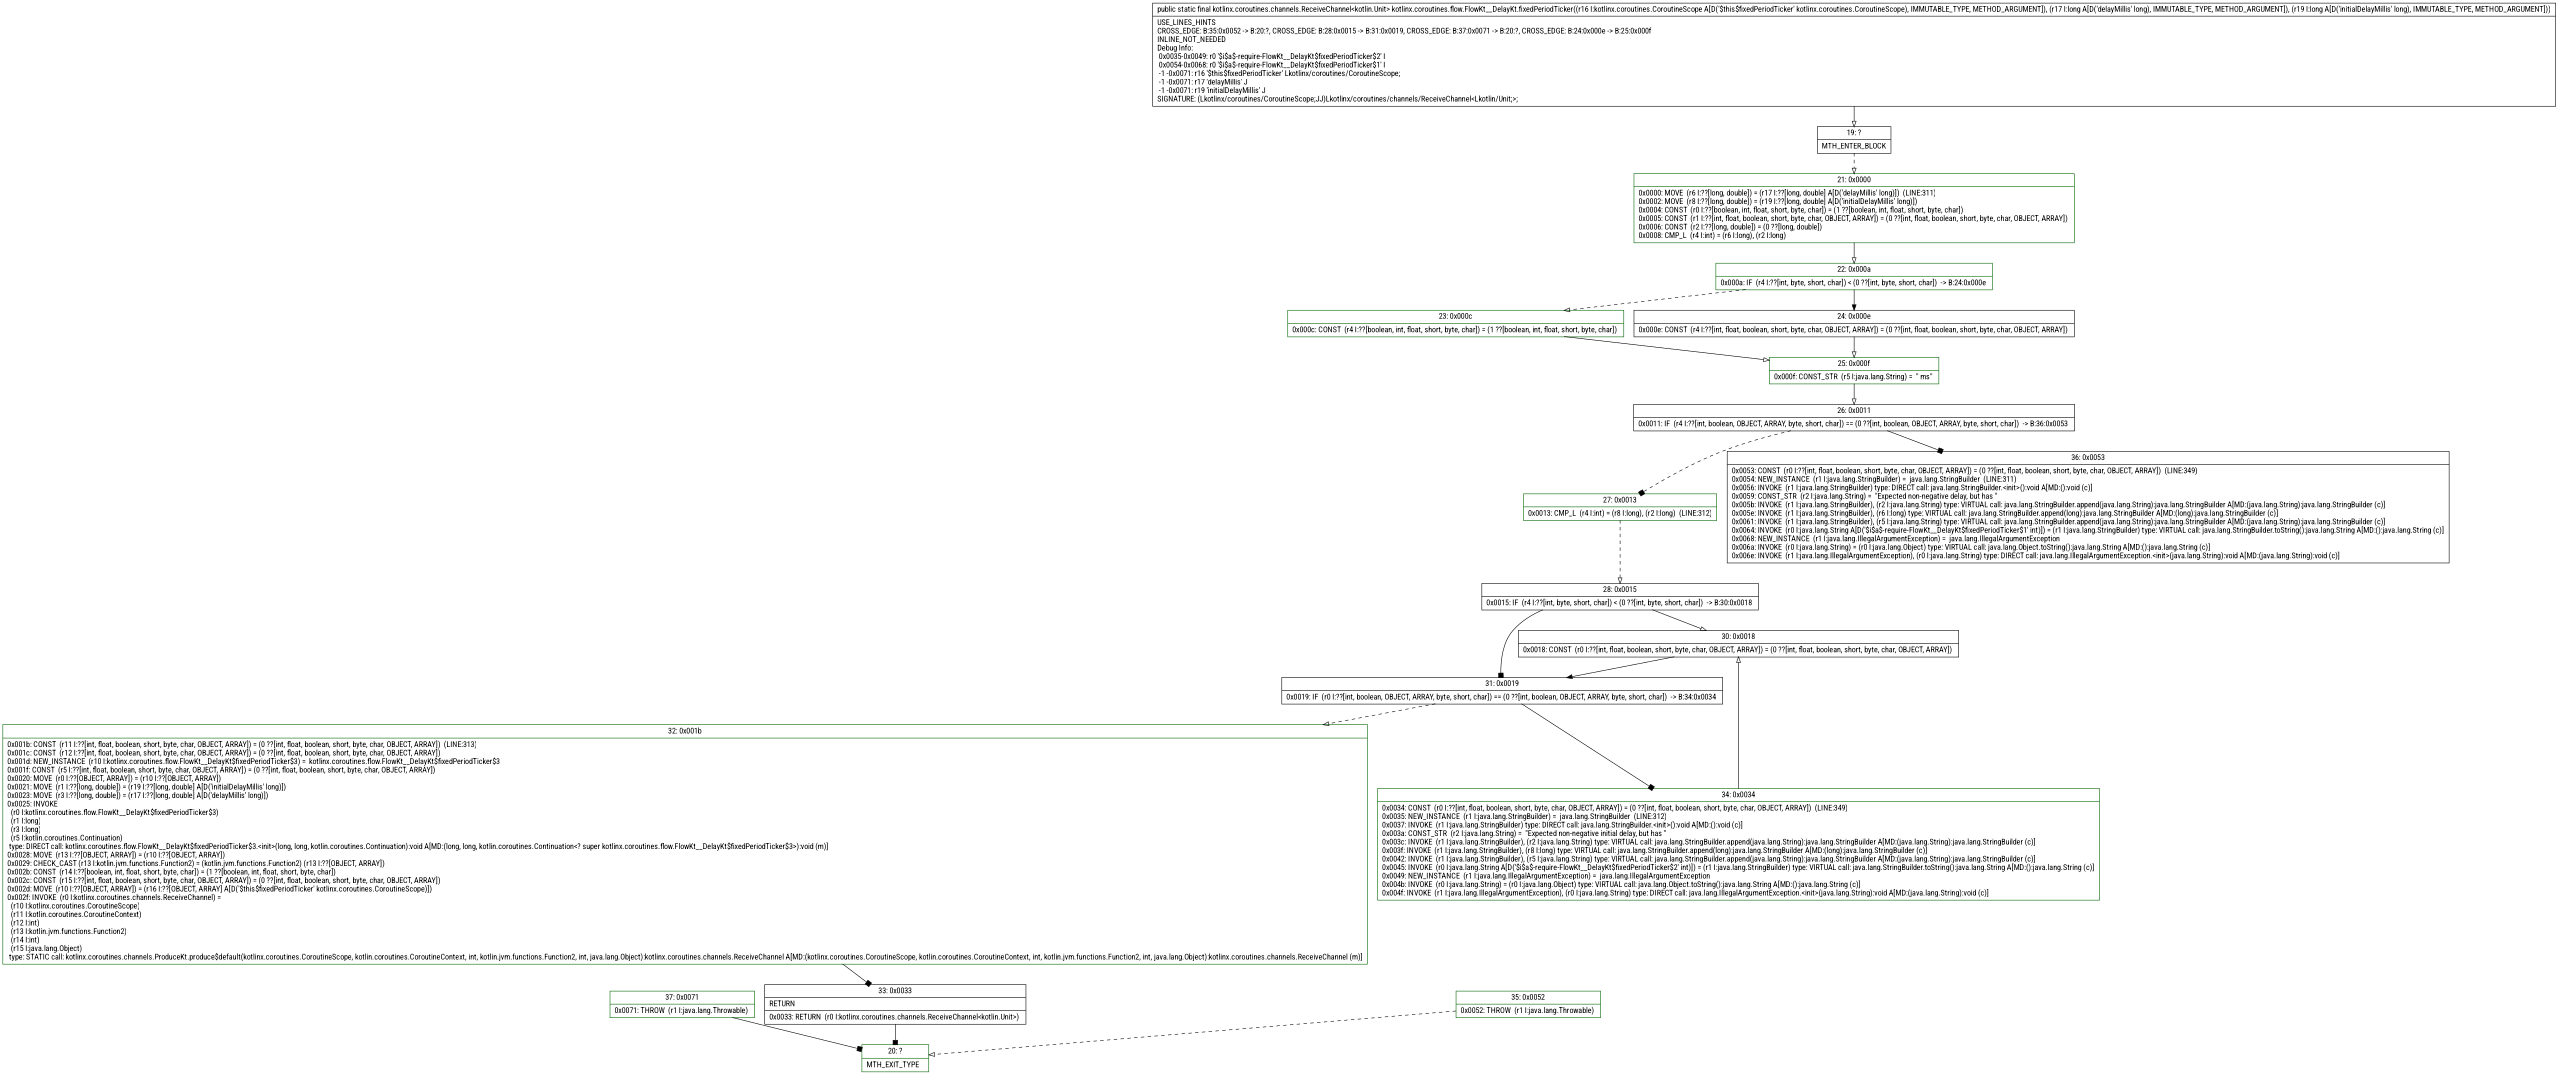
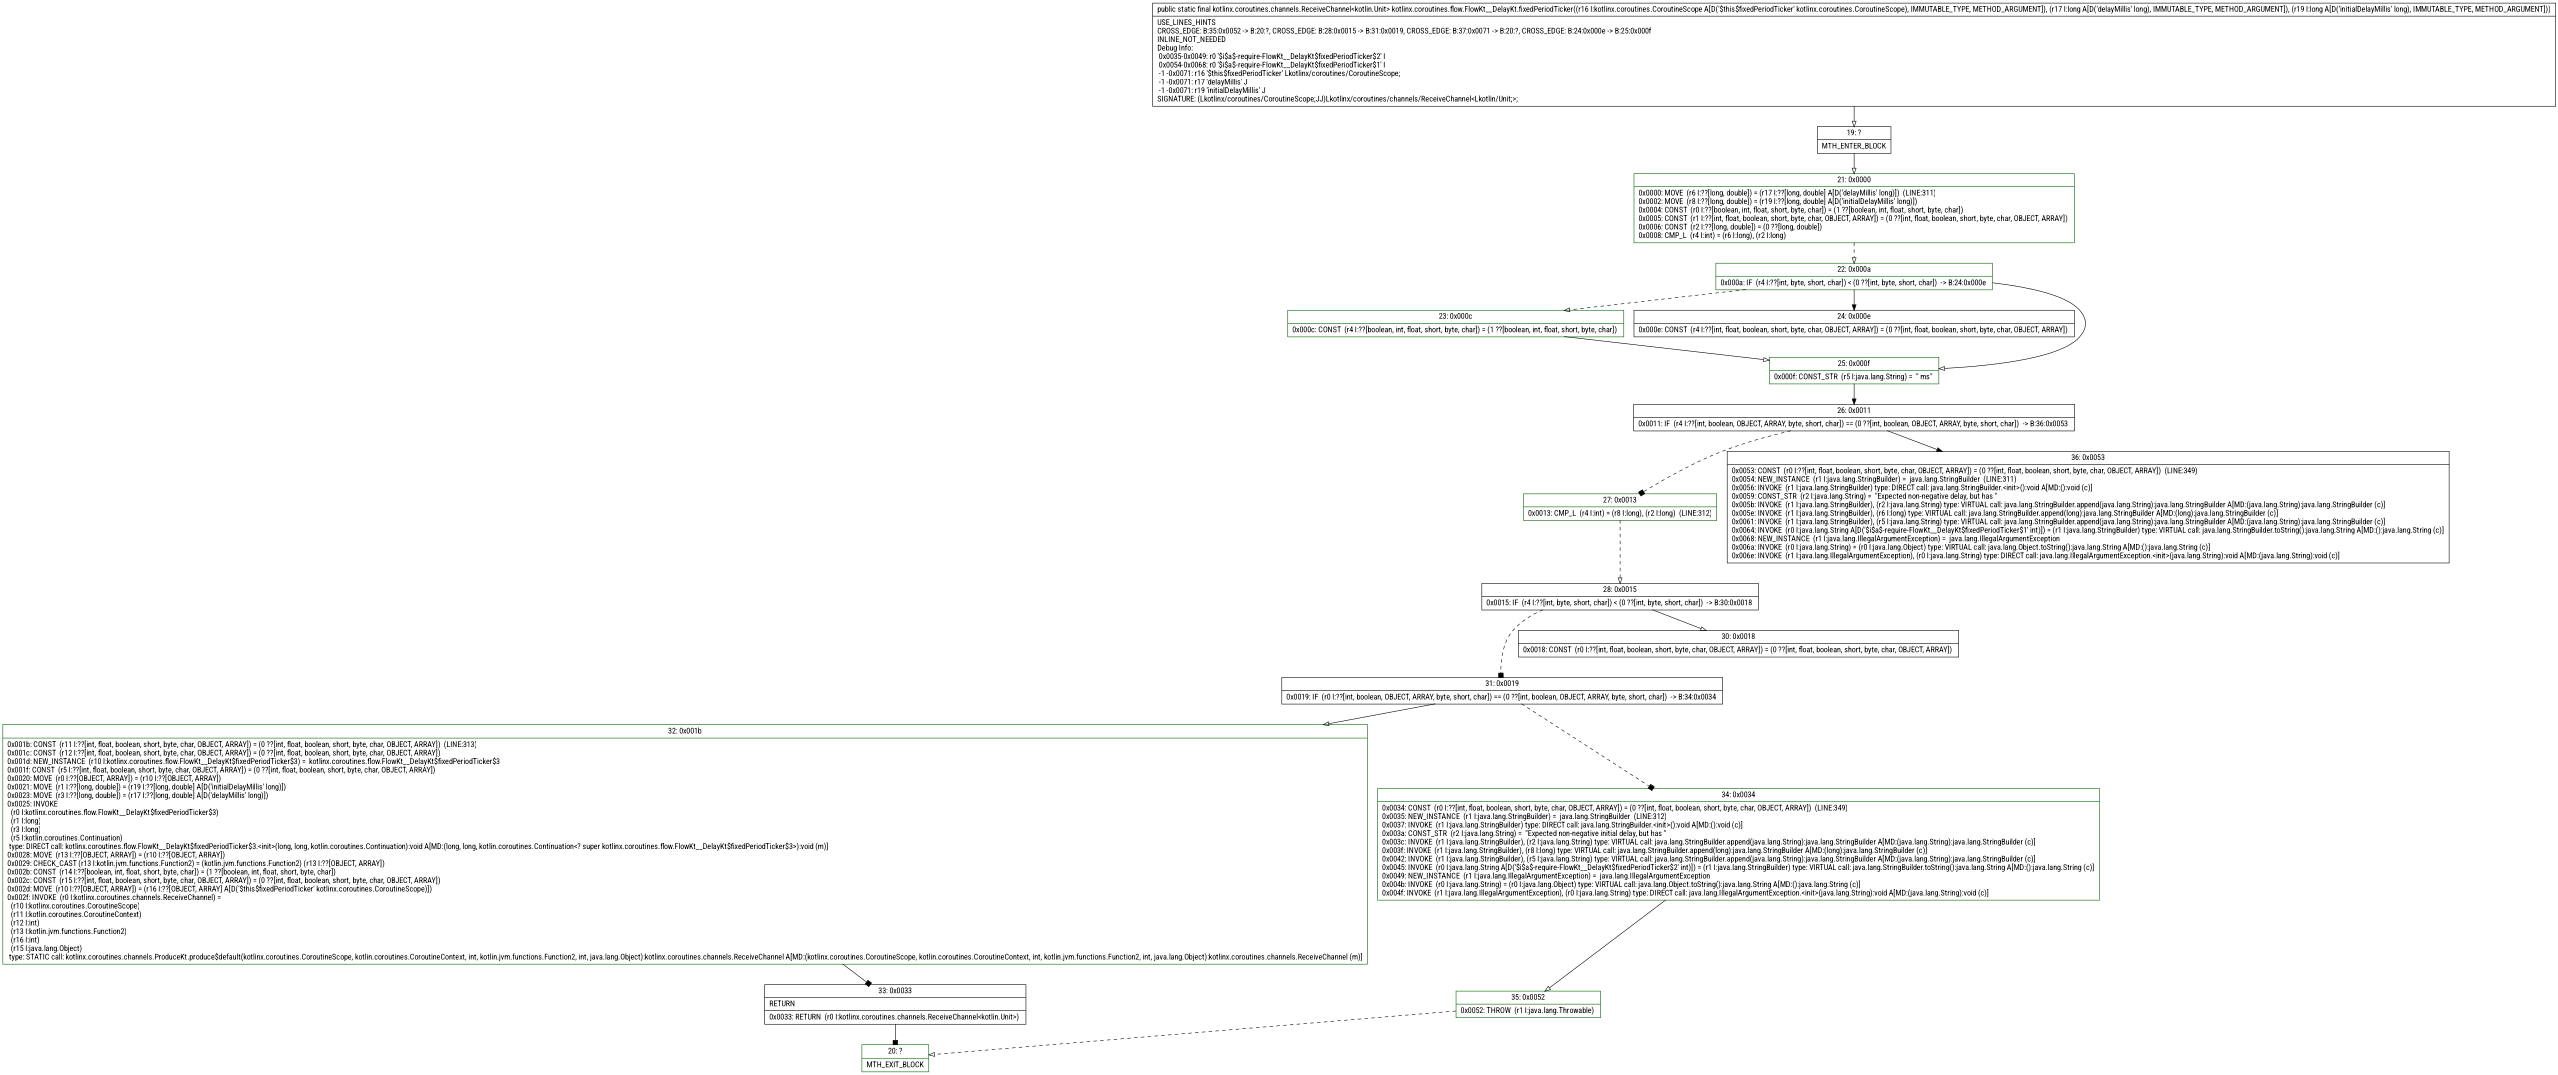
  digraph {
    fontname="Roboto Condensed"
    node [color=darkgreen fontname="Roboto Condensed" shape=record]
    edge [arrowhead=onormal fontname="Roboto Condensed"]
    n1 [color=black label="{19\:\ ?|MTH_ENTER_BLOCK\l}"]
    n2 [label="{21\:\ 0x0000|0x0000: MOVE  (r6 I:??[long, double]) = (r17 I:??[long, double] A[D('delayMillis' long)])  (LINE:311)\l0x0002: MOVE  (r8 I:??[long, double]) = (r19 I:??[long, double] A[D('initialDelayMillis' long)]) \l0x0004: CONST  (r0 I:??[boolean, int, float, short, byte, char]) = (1 ??[boolean, int, float, short, byte, char]) \l0x0005: CONST  (r1 I:??[int, float, boolean, short, byte, char, OBJECT, ARRAY]) = (0 ??[int, float, boolean, short, byte, char, OBJECT, ARRAY]) \l0x0006: CONST  (r2 I:??[long, double]) = (0 ??[long, double]) \l0x0008: CMP_L  (r4 I:int) = (r6 I:long), (r2 I:long) \l}"]
    n3 [label="{22\:\ 0x000a|0x000a: IF  (r4 I:??[int, byte, short, char]) \< (0 ??[int, byte, short, char])  \-\> B:24:0x000e \l}"]
    n4 [label="{23\:\ 0x000c|0x000c: CONST  (r4 I:??[boolean, int, float, short, byte, char]) = (1 ??[boolean, int, float, short, byte, char]) \l}"]
    n5 [color=black label="{24\:\ 0x000e|0x000e: CONST  (r4 I:??[int, float, boolean, short, byte, char, OBJECT, ARRAY]) = (0 ??[int, float, boolean, short, byte, char, OBJECT, ARRAY]) \l}"]
    n6 [label="{25\:\ 0x000f|0x000f: CONST_STR  (r5 I:java.lang.String) =  \" ms\" \l}"]
    n7 [color=black label="{26\:\ 0x0011|0x0011: IF  (r4 I:??[int, boolean, OBJECT, ARRAY, byte, short, char]) == (0 ??[int, boolean, OBJECT, ARRAY, byte, short, char])  \-\> B:36:0x0053 \l}"]
    n8 [label="{27\:\ 0x0013|0x0013: CMP_L  (r4 I:int) = (r8 I:long), (r2 I:long)  (LINE:312)\l}"]
    n9 [color=black label="{36\:\ 0x0053|0x0053: CONST  (r0 I:??[int, float, boolean, short, byte, char, OBJECT, ARRAY]) = (0 ??[int, float, boolean, short, byte, char, OBJECT, ARRAY])  (LINE:349)\l0x0054: NEW_INSTANCE  (r1 I:java.lang.StringBuilder) =  java.lang.StringBuilder  (LINE:311)\l0x0056: INVOKE  (r1 I:java.lang.StringBuilder) type: DIRECT call: java.lang.StringBuilder.\<init\>():void A[MD:():void (c)]\l0x0059: CONST_STR  (r2 I:java.lang.String) =  \"Expected non\-negative delay, but has \" \l0x005b: INVOKE  (r1 I:java.lang.StringBuilder), (r2 I:java.lang.String) type: VIRTUAL call: java.lang.StringBuilder.append(java.lang.String):java.lang.StringBuilder A[MD:(java.lang.String):java.lang.StringBuilder (c)]\l0x005e: INVOKE  (r1 I:java.lang.StringBuilder), (r6 I:long) type: VIRTUAL call: java.lang.StringBuilder.append(long):java.lang.StringBuilder A[MD:(long):java.lang.StringBuilder (c)]\l0x0061: INVOKE  (r1 I:java.lang.StringBuilder), (r5 I:java.lang.String) type: VIRTUAL call: java.lang.StringBuilder.append(java.lang.String):java.lang.StringBuilder A[MD:(java.lang.String):java.lang.StringBuilder (c)]\l0x0064: INVOKE  (r0 I:java.lang.String A[D('$i$a$\-require\-FlowKt__DelayKt$fixedPeriodTicker$1' int)]) = (r1 I:java.lang.StringBuilder) type: VIRTUAL call: java.lang.StringBuilder.toString():java.lang.String A[MD:():java.lang.String (c)]\l0x0068: NEW_INSTANCE  (r1 I:java.lang.IllegalArgumentException) =  java.lang.IllegalArgumentException \l0x006a: INVOKE  (r0 I:java.lang.String) = (r0 I:java.lang.Object) type: VIRTUAL call: java.lang.Object.toString():java.lang.String A[MD:():java.lang.String (c)]\l0x006e: INVOKE  (r1 I:java.lang.IllegalArgumentException), (r0 I:java.lang.String) type: DIRECT call: java.lang.IllegalArgumentException.\<init\>(java.lang.String):void A[MD:(java.lang.String):void (c)]\l}"]
    n10 [color=black label="{28\:\ 0x0015|0x0015: IF  (r4 I:??[int, byte, short, char]) \< (0 ??[int, byte, short, char])  \-\> B:30:0x0018 \l}"]
    n11 [color=black label="{30\:\ 0x0018|0x0018: CONST  (r0 I:??[int, float, boolean, short, byte, char, OBJECT, ARRAY]) = (0 ??[int, float, boolean, short, byte, char, OBJECT, ARRAY]) \l}"]
    n12 [color=black label="{31\:\ 0x0019|0x0019: IF  (r0 I:??[int, boolean, OBJECT, ARRAY, byte, short, char]) == (0 ??[int, boolean, OBJECT, ARRAY, byte, short, char])  \-\> B:34:0x0034 \l}"]
-   n13 [label="{32\:\ 0x001b|0x001b: CONST  (r11 I:??[int, float, boolean, short, byte, char, OBJECT, ARRAY]) = (0 ??[int, float, boolean, short, byte, char, OBJECT, ARRAY])  (LINE:313)\l0x001c: CONST  (r12 I:??[int, float, boolean, short, byte, char, OBJECT, ARRAY]) = (0 ??[int, float, boolean, short, byte, char, OBJECT, ARRAY]) \l0x001d: NEW_INSTANCE  (r10 I:kotlinx.coroutines.flow.FlowKt__DelayKt$fixedPeriodTicker$3) =  kotlinx.coroutines.flow.FlowKt__DelayKt$fixedPeriodTicker$3 \l0x001f: CONST  (r5 I:??[int, float, boolean, short, byte, char, OBJECT, ARRAY]) = (0 ??[int, float, boolean, short, byte, char, OBJECT, ARRAY]) \l0x0020: MOVE  (r0 I:??[OBJECT, ARRAY]) = (r10 I:??[OBJECT, ARRAY]) \l0x0021: MOVE  (r1 I:??[long, double]) = (r19 I:??[long, double] A[D('initialDelayMillis' long)]) \l0x0023: MOVE  (r3 I:??[long, double]) = (r17 I:??[long, double] A[D('delayMillis' long)]) \l0x0025: INVOKE  \l  (r0 I:kotlinx.coroutines.flow.FlowKt__DelayKt$fixedPeriodTicker$3)\l  (r1 I:long)\l  (r3 I:long)\l  (r5 I:kotlin.coroutines.Continuation)\l type: DIRECT call: kotlinx.coroutines.flow.FlowKt__DelayKt$fixedPeriodTicker$3.\<init\>(long, long, kotlin.coroutines.Continuation):void A[MD:(long, long, kotlin.coroutines.Continuation\<? super kotlinx.coroutines.flow.FlowKt__DelayKt$fixedPeriodTicker$3\>):void (m)]\l0x0028: MOVE  (r13 I:??[OBJECT, ARRAY]) = (r10 I:??[OBJECT, ARRAY]) \l0x0029: CHECK_CAST (r13 I:kotlin.jvm.functions.Function2) = (kotlin.jvm.functions.Function2) (r13 I:??[OBJECT, ARRAY]) \l0x002b: CONST  (r14 I:??[boolean, int, float, short, byte, char]) = (1 ??[boolean, int, float, short, byte, char]) \l0x002c: CONST  (r15 I:??[int, float, boolean, short, byte, char, OBJECT, ARRAY]) = (0 ??[int, float, boolean, short, byte, char, OBJECT, ARRAY]) \l0x002d: MOVE  (r10 I:??[OBJECT, ARRAY]) = (r16 I:??[OBJECT, ARRAY] A[D('$this$fixedPeriodTicker' kotlinx.coroutines.CoroutineScope)]) \l0x002f: INVOKE  (r0 I:kotlinx.coroutines.channels.ReceiveChannel) = \l  (r10 I:kotlinx.coroutines.CoroutineScope)\l  (r11 I:kotlin.coroutines.CoroutineContext)\l  (r12 I:int)\l  (r13 I:kotlin.jvm.functions.Function2)\l  (r14 I:int)\l  (r15 I:java.lang.Object)\l type: STATIC call: kotlinx.coroutines.channels.ProduceKt.produce$default(kotlinx.coroutines.CoroutineScope, kotlin.coroutines.CoroutineContext, int, kotlin.jvm.functions.Function2, int, java.lang.Object):kotlinx.coroutines.channels.ReceiveChannel A[MD:(kotlinx.coroutines.CoroutineScope, kotlin.coroutines.CoroutineContext, int, kotlin.jvm.functions.Function2, int, java.lang.Object):kotlinx.coroutines.channels.ReceiveChannel (m)]\l}"]
+   n13 [label="{32\:\ 0x001b|0x001b: CONST  (r11 I:??[int, float, boolean, short, byte, char, OBJECT, ARRAY]) = (0 ??[int, float, boolean, short, byte, char, OBJECT, ARRAY])  (LINE:313)\l0x001c: CONST  (r12 I:??[int, float, boolean, short, byte, char, OBJECT, ARRAY]) = (0 ??[int, float, boolean, short, byte, char, OBJECT, ARRAY]) \l0x001d: NEW_INSTANCE  (r10 I:kotlinx.coroutines.flow.FlowKt__DelayKt$fixedPeriodTicker$3) =  kotlinx.coroutines.flow.FlowKt__DelayKt$fixedPeriodTicker$3 \l0x001f: CONST  (r5 I:??[int, float, boolean, short, byte, char, OBJECT, ARRAY]) = (0 ??[int, float, boolean, short, byte, char, OBJECT, ARRAY]) \l0x0020: MOVE  (r0 I:??[OBJECT, ARRAY]) = (r10 I:??[OBJECT, ARRAY]) \l0x0021: MOVE  (r1 I:??[long, double]) = (r19 I:??[long, double] A[D('initialDelayMillis' long)]) \l0x0023: MOVE  (r3 I:??[long, double]) = (r17 I:??[long, double] A[D('delayMillis' long)]) \l0x0025: INVOKE  \l  (r0 I:kotlinx.coroutines.flow.FlowKt__DelayKt$fixedPeriodTicker$3)\l  (r1 I:long)\l  (r3 I:long)\l  (r5 I:kotlin.coroutines.Continuation)\l type: DIRECT call: kotlinx.coroutines.flow.FlowKt__DelayKt$fixedPeriodTicker$3.\<init\>(long, long, kotlin.coroutines.Continuation):void A[MD:(long, long, kotlin.coroutines.Continuation\<? super kotlinx.coroutines.flow.FlowKt__DelayKt$fixedPeriodTicker$3\>):void (m)]\l0x0028: MOVE  (r13 I:??[OBJECT, ARRAY]) = (r10 I:??[OBJECT, ARRAY]) \l0x0029: CHECK_CAST (r13 I:kotlin.jvm.functions.Function2) = (kotlin.jvm.functions.Function2) (r13 I:??[OBJECT, ARRAY]) \l0x002b: CONST  (r14 I:??[boolean, int, float, short, byte, char]) = (1 ??[boolean, int, float, short, byte, char]) \l0x002c: CONST  (r15 I:??[int, float, boolean, short, byte, char, OBJECT, ARRAY]) = (0 ??[int, float, boolean, short, byte, char, OBJECT, ARRAY]) \l0x002d: MOVE  (r10 I:??[OBJECT, ARRAY]) = (r16 I:??[OBJECT, ARRAY] A[D('$this$fixedPeriodTicker' kotlinx.coroutines.CoroutineScope)]) \l0x002f: INVOKE  (r0 I:kotlinx.coroutines.channels.ReceiveChannel) = \l  (r10 I:kotlinx.coroutines.CoroutineScope)\l  (r11 I:kotlin.coroutines.CoroutineContext)\l  (r12 I:int)\l  (r13 I:kotlin.jvm.functions.Function2)\l  (r16 I:int)\l  (r15 I:java.lang.Object)\l type: STATIC call: kotlinx.coroutines.channels.ProduceKt.produce$default(kotlinx.coroutines.CoroutineScope, kotlin.coroutines.CoroutineContext, int, kotlin.jvm.functions.Function2, int, java.lang.Object):kotlinx.coroutines.channels.ReceiveChannel A[MD:(kotlinx.coroutines.CoroutineScope, kotlin.coroutines.CoroutineContext, int, kotlin.jvm.functions.Function2, int, java.lang.Object):kotlinx.coroutines.channels.ReceiveChannel (m)]\l}"]
    n14 [label="{34\:\ 0x0034|0x0034: CONST  (r0 I:??[int, float, boolean, short, byte, char, OBJECT, ARRAY]) = (0 ??[int, float, boolean, short, byte, char, OBJECT, ARRAY])  (LINE:349)\l0x0035: NEW_INSTANCE  (r1 I:java.lang.StringBuilder) =  java.lang.StringBuilder  (LINE:312)\l0x0037: INVOKE  (r1 I:java.lang.StringBuilder) type: DIRECT call: java.lang.StringBuilder.\<init\>():void A[MD:():void (c)]\l0x003a: CONST_STR  (r2 I:java.lang.String) =  \"Expected non\-negative initial delay, but has \" \l0x003c: INVOKE  (r1 I:java.lang.StringBuilder), (r2 I:java.lang.String) type: VIRTUAL call: java.lang.StringBuilder.append(java.lang.String):java.lang.StringBuilder A[MD:(java.lang.String):java.lang.StringBuilder (c)]\l0x003f: INVOKE  (r1 I:java.lang.StringBuilder), (r8 I:long) type: VIRTUAL call: java.lang.StringBuilder.append(long):java.lang.StringBuilder A[MD:(long):java.lang.StringBuilder (c)]\l0x0042: INVOKE  (r1 I:java.lang.StringBuilder), (r5 I:java.lang.String) type: VIRTUAL call: java.lang.StringBuilder.append(java.lang.String):java.lang.StringBuilder A[MD:(java.lang.String):java.lang.StringBuilder (c)]\l0x0045: INVOKE  (r0 I:java.lang.String A[D('$i$a$\-require\-FlowKt__DelayKt$fixedPeriodTicker$2' int)]) = (r1 I:java.lang.StringBuilder) type: VIRTUAL call: java.lang.StringBuilder.toString():java.lang.String A[MD:():java.lang.String (c)]\l0x0049: NEW_INSTANCE  (r1 I:java.lang.IllegalArgumentException) =  java.lang.IllegalArgumentException \l0x004b: INVOKE  (r0 I:java.lang.String) = (r0 I:java.lang.Object) type: VIRTUAL call: java.lang.Object.toString():java.lang.String A[MD:():java.lang.String (c)]\l0x004f: INVOKE  (r1 I:java.lang.IllegalArgumentException), (r0 I:java.lang.String) type: DIRECT call: java.lang.IllegalArgumentException.\<init\>(java.lang.String):void A[MD:(java.lang.String):void (c)]\l}"]
    n15 [color=black label="{33\:\ 0x0033|RETURN\l|0x0033: RETURN  (r0 I:kotlinx.coroutines.channels.ReceiveChannel\<kotlin.Unit\>) \l}"]
    n16 [label="{35\:\ 0x0052|0x0052: THROW  (r1 I:java.lang.Throwable) \l}"]
-   n17 [label="{20\:\ ?|MTH_EXIT_TYPE\l}"]
-   n18 [label="{37\:\ 0x0071|0x0071: THROW  (r1 I:java.lang.Throwable) \l}"]
+   n17 [label="{20\:\ ?|MTH_EXIT_BLOCK\l}"]
    n19 [color=black label="{public static final kotlinx.coroutines.channels.ReceiveChannel\<kotlin.Unit\> kotlinx.coroutines.flow.FlowKt__DelayKt.fixedPeriodTicker((r16 I:kotlinx.coroutines.CoroutineScope A[D('$this$fixedPeriodTicker' kotlinx.coroutines.CoroutineScope), IMMUTABLE_TYPE, METHOD_ARGUMENT]), (r17 I:long A[D('delayMillis' long), IMMUTABLE_TYPE, METHOD_ARGUMENT]), (r19 I:long A[D('initialDelayMillis' long), IMMUTABLE_TYPE, METHOD_ARGUMENT]))  | USE_LINES_HINTS\lCROSS_EDGE: B:35:0x0052 \-\> B:20:?, CROSS_EDGE: B:28:0x0015 \-\> B:31:0x0019, CROSS_EDGE: B:37:0x0071 \-\> B:20:?, CROSS_EDGE: B:24:0x000e \-\> B:25:0x000f\lINLINE_NOT_NEEDED\lDebug Info:\l  0x0035\-0x0049: r0 '$i$a$\-require\-FlowKt__DelayKt$fixedPeriodTicker$2' I\l  0x0054\-0x0068: r0 '$i$a$\-require\-FlowKt__DelayKt$fixedPeriodTicker$1' I\l  \-1 \-0x0071: r16 '$this$fixedPeriodTicker' Lkotlinx\/coroutines\/CoroutineScope;\l  \-1 \-0x0071: r17 'delayMillis' J\l  \-1 \-0x0071: r19 'initialDelayMillis' J\lSIGNATURE: (Lkotlinx\/coroutines\/CoroutineScope;JJ)Lkotlinx\/coroutines\/channels\/ReceiveChannel\<Lkotlin\/Unit;\>;\l}"]
-   n1 -> n2 [style=dashed]
-   n2 -> n3
+   n1 -> n2
+   n2 -> n3 [style=dashed]
    n3 -> n4 [style=dashed]
    n3 -> n5 [arrowhead=normal]
    n4 -> n6
-   n5 -> n6
-   n6 -> n7
+   n3 -> n6
+   n6 -> n7 [arrowhead=normal]
    n7 -> n8 [arrowhead=box style=dashed]
-   n7 -> n9 [arrowhead=box]
+   n7 -> n9 [arrowhead=normal]
    n8 -> n10 [style=dashed]
    n10 -> n11
-   n10 -> n12 [arrowhead=box style=solid]
-   n11 -> n12 [arrowhead=normal]
-   n12 -> n13 [style=dashed]
-   n12 -> n14 [arrowhead=box]
+   n10 -> n12 [arrowhead=box style=dashed]
+   n12 -> n13 [style=solid]
+   n12 -> n14 [arrowhead=box style=dashed]
    n13 -> n15 [arrowhead=box]
-   n14 -> n11
+   n14 -> n16
    n15 -> n17 [arrowhead=box]
    n16 -> n17 [style=dashed]
-   n18 -> n17 [arrowhead=box]
    n19 -> n1
  }
